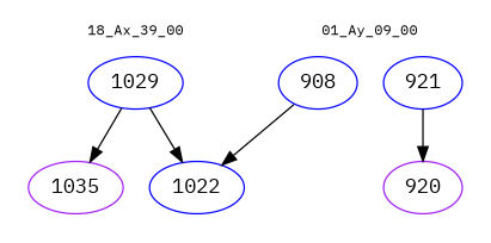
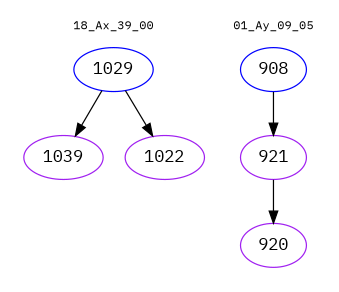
  digraph {
    fontname="IBM Plex Mono"
    node [color=purple fontname="IBM Plex Mono"]
    edge [color=black fontname="IBM Plex Mono"]
    n1 [color=blue label=1029]
-   n2 [label=1035]
-   n3 [color=blue label=1022]
+   n2 [label=1039]
+   n3 [label=1022]
    n4 [color=blue label=908]
    n5 [label=920]
-   n6 [color=blue label=921]
+   n6 [label=921]
    subgraph cluster_1 {
      color=white
      fontsize=10
      label="18_Ax_39_00"
      n1
      n2
      n3
    }
    subgraph cluster_2 {
      color=white
      fontsize=10
-     label="01_Ay_09_00"
+     label="01_Ay_09_05"
      n4
      n5
      n6
    }
    n1 -> n2
    n1 -> n3
-   n4 -> n3
+   n4 -> n6
    n6 -> n5
  }
